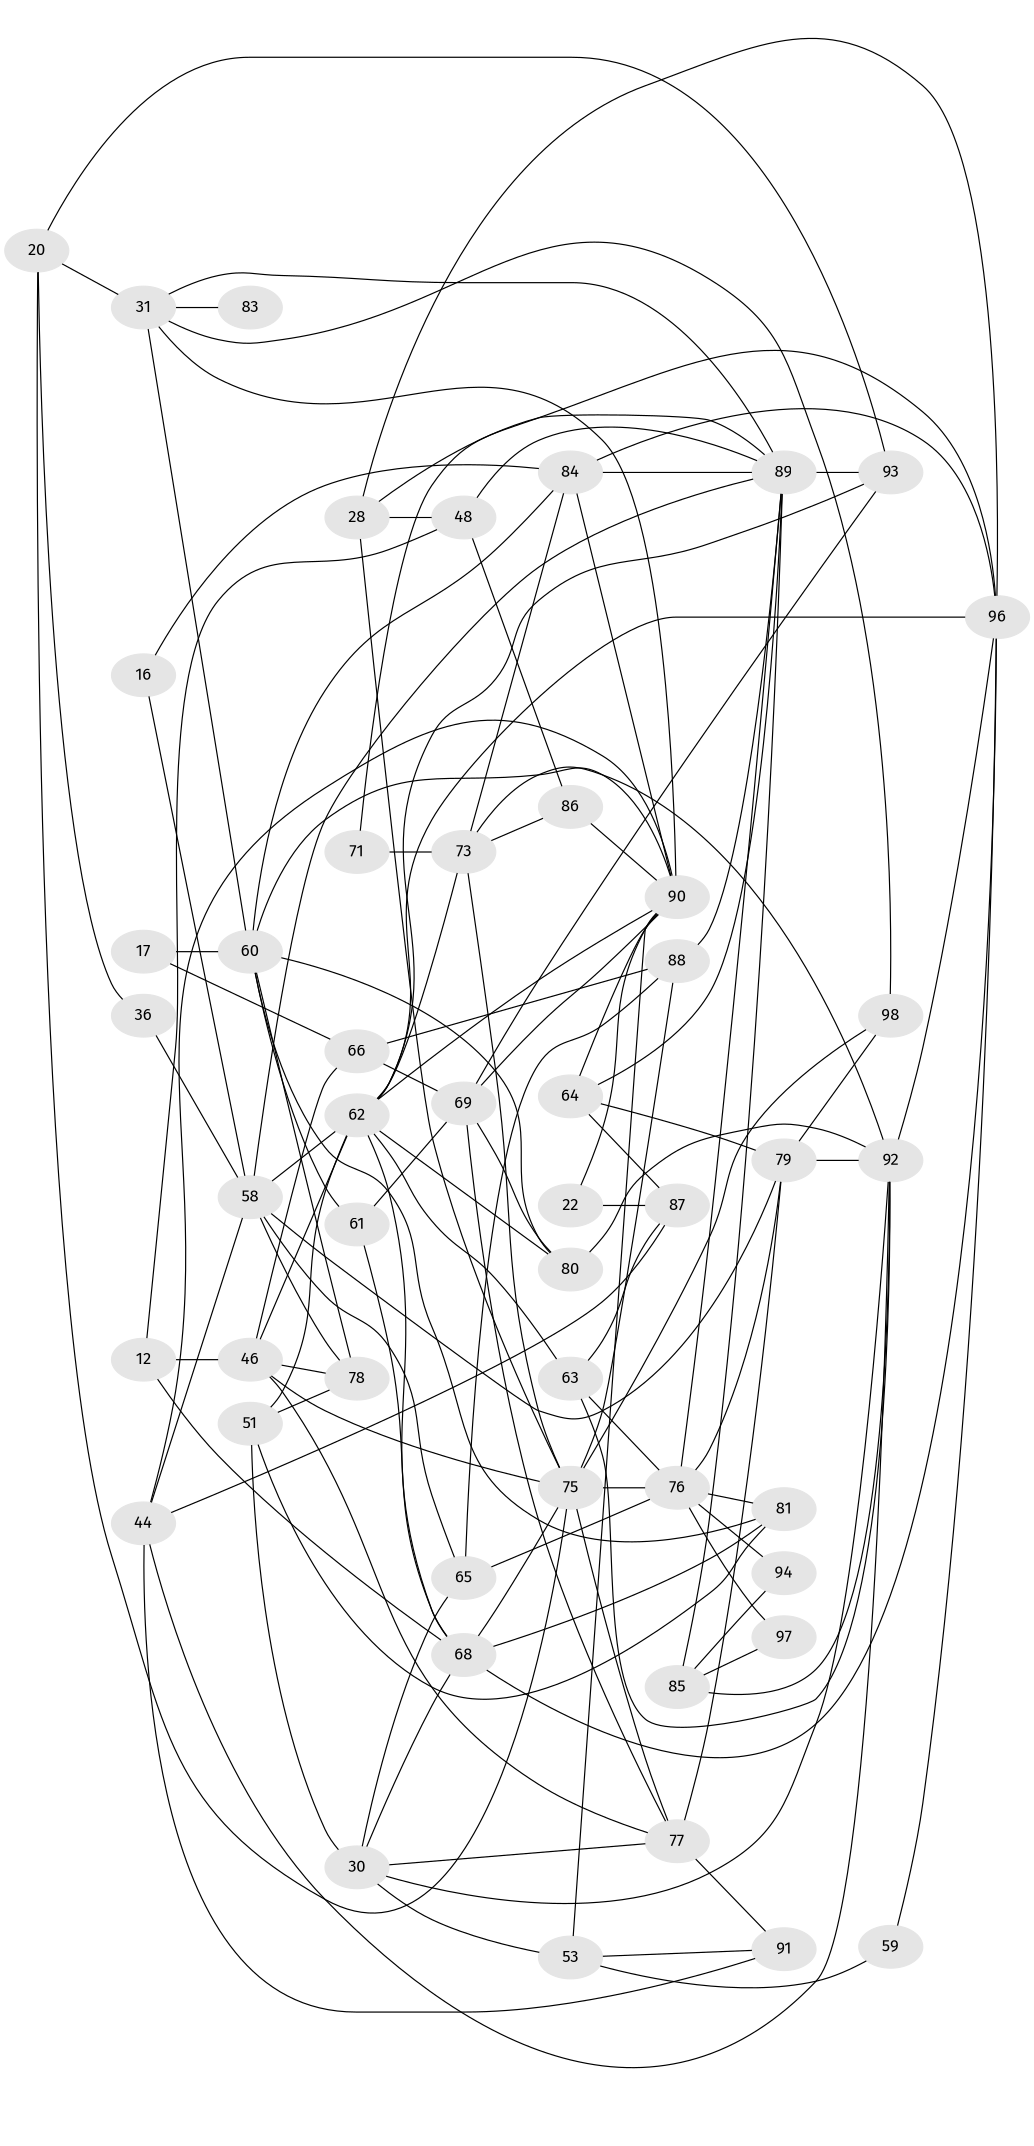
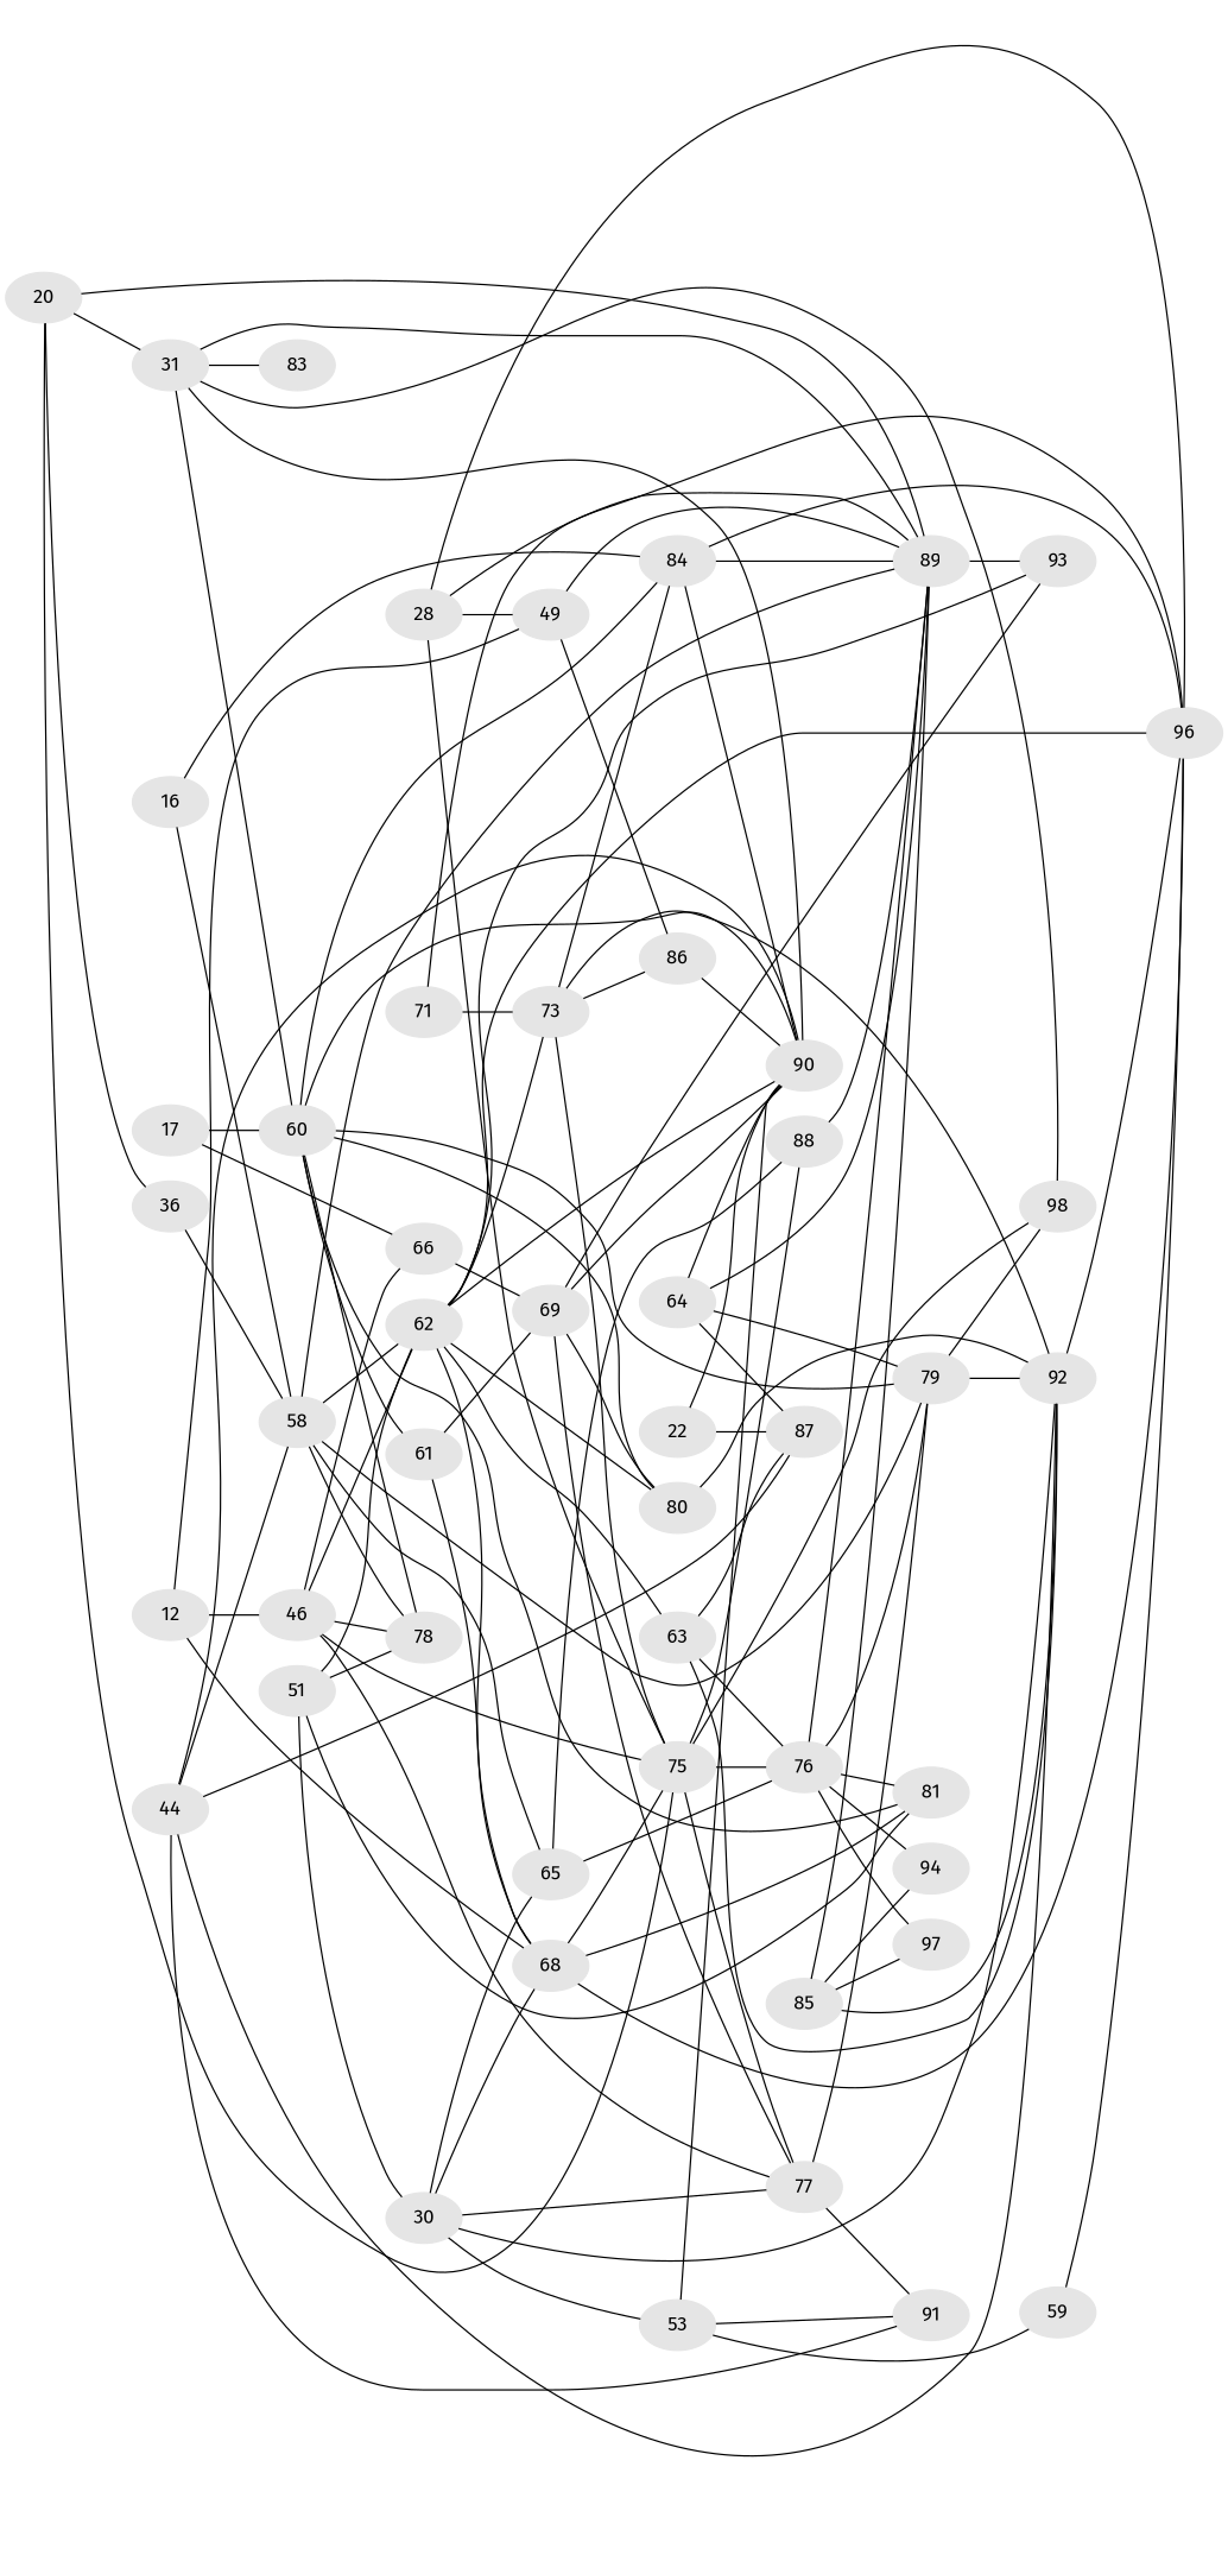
  graph {
    fontname="Fira Sans"
    rankdir=LR
    node [color=gray90 fontname="Fira Sans" style=filled]
    edge [fontname="Fira Sans"]
    60 [super="+24+43"]
    84 [super="+47"]
    78 [super="+14"]
    81
    90 [super="+82+72"]
    79 [super="+48"]
    61 [super="+19"]
    80
    n9 [label=17]
    66 [super="+18"]
    69 [super="+37"]
    88
    46 [super="+13"]
    75 [super="+42"]
    62 [super="+33"]
    77 [super="+38+50"]
    12
-   49 [label=48]
+   49
    68
    89 [super="+35+67+57+56+52"]
    86
    96 [super="+74+95"]
    58 [super="+40"]
    65
    16
    31 [super="+27"]
    83
    98
    20
    36 [super="+17"]
    93 [super="+70"]
    76 [super="+41"]
    30 [super="+3"]
    53
    92 [super="+51+55"]
    n36 [label=51]
    63 [super="+11"]
    73 [super="+54"]
    87 [super="+9+1+29"]
    22
    28 [super="+8"]
    91 [super="+26"]
    59
    44
    94
    97
    64 [super="+45"]
    71
    85
    60 -- 84
    60 -- 78
    60 -- 81
    60 -- 90
+   60 -- 79 [weight=2]
    60 -- 61
    60 -- 80
    84 -- 90
    84 -- 89
    84 -- 96 [weight=2]
    79 -- 98 [weight=2]
    79 -- 92
    61 -- 69
    61 -- 68
    80 -- 92
    n9 -- 60
    n9 -- 66
    66 -- 69
-   66 -- 88 [weight=2]
    69 -- 90
    69 -- 80
    69 -- 77
    69 -- 93
    88 -- 89
    46 -- 78 [weight=2]
    46 -- 66 [weight=2]
    46 -- 75 [weight=2]
    46 -- 62
    46 -- 77
    75 -- 88
    75 -- 77
    75 -- 98
    75 -- 76
    62 -- 90 [weight=2]
    62 -- 80
    62 -- 68
    62 -- 96 [weight=2]
    62 -- 93
    62 -- 63 [weight=2]
    62 -- 73
    77 -- 79 [weight=2]
    77 -- 91
    12 -- 46
    12 -- 49
    12 -- 68
    49 -- 89
    49 -- 86
    68 -- 81
    68 -- 75
    68 -- 96
    89 -- 93 [weight=2]
    86 -- 90
    58 -- 78
    58 -- 79
    58 -- 62
    58 -- 89 [weight=2]
    58 -- 65
    65 -- 88
    65 -- 76
    16 -- 84
    16 -- 58
    31 -- 60
    31 -- 90
    31 -- 89 [weight=3]
    31 -- 83 [weight=2]
    31 -- 98 [weight=2]
    20 -- 75
    20 -- 31
    20 -- 36 [weight=2]
-   20 -- 93 [weight=2]
+   20 -- 89 [weight=2]
    36 -- 58
    76 -- 81
    76 -- 79
    76 -- 89
    76 -- 94
    76 -- 97
    30 -- 77
    30 -- 68 [weight=2]
    30 -- 65
    30 -- 53
    30 -- 92
    53 -- 90 [weight=3]
    53 -- 91
    53 -- 59
    92 -- 96 [weight=2]
    n36 -- 78
    n36 -- 81
    n36 -- 62
    n36 -- 30
    63 -- 76
    63 -- 92
    63 -- 87
    73 -- 84
    73 -- 75 [weight=2]
    73 -- 86
    73 -- 92
    22 -- 90
    22 -- 87
    28 -- 75
    28 -- 49 [weight=2]
    28 -- 89
    28 -- 96
    59 -- 96
    44 -- 90
    44 -- 58 [weight=2]
    44 -- 92
    44 -- 87 [weight=2]
    44 -- 91
    64 -- 90
    64 -- 79
    64 -- 89 [weight=2]
    64 -- 87
    71 -- 96
    71 -- 73
    85 -- 89
    85 -- 92
    85 -- 94
    85 -- 97
  }
